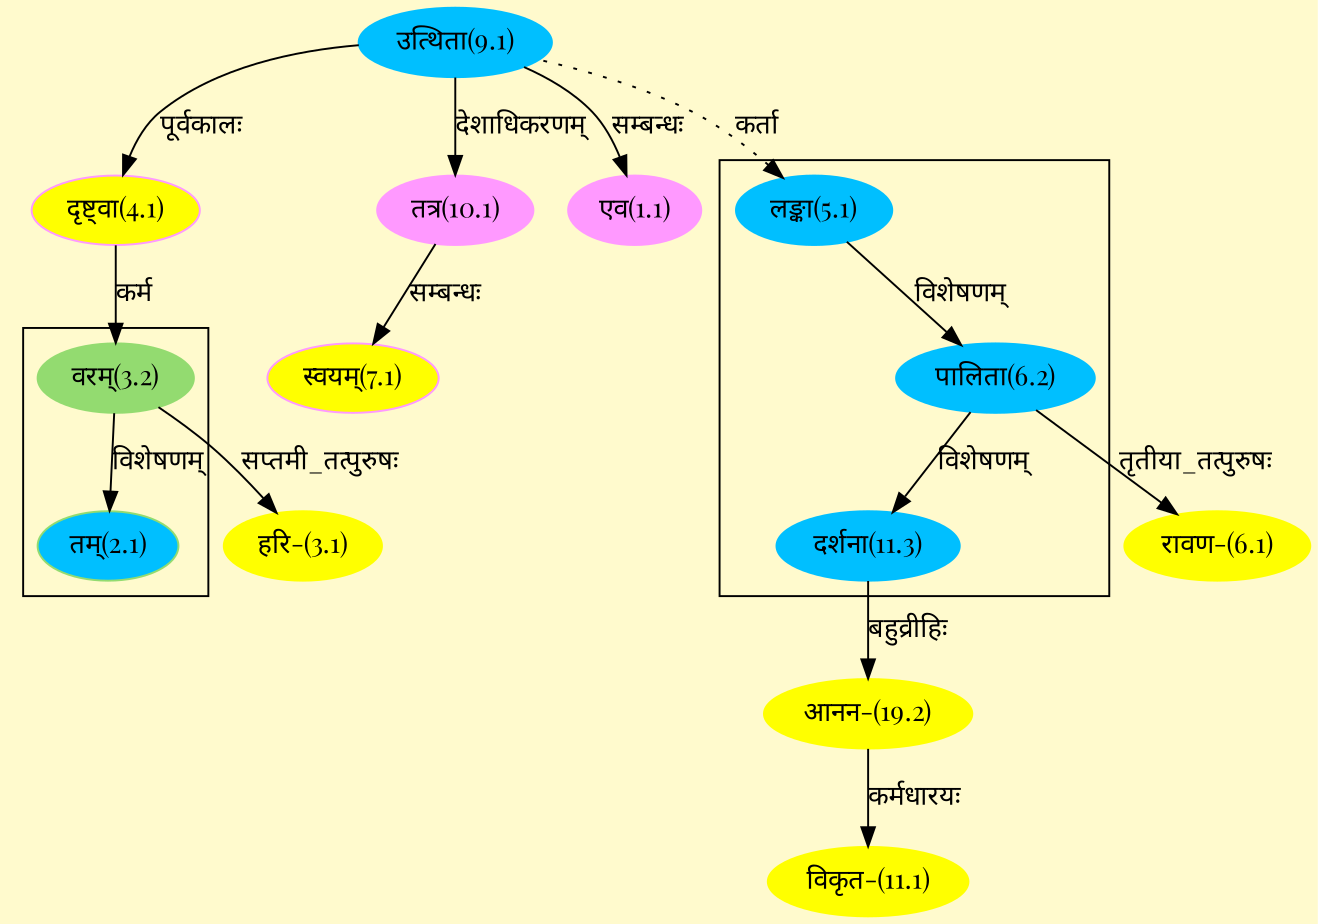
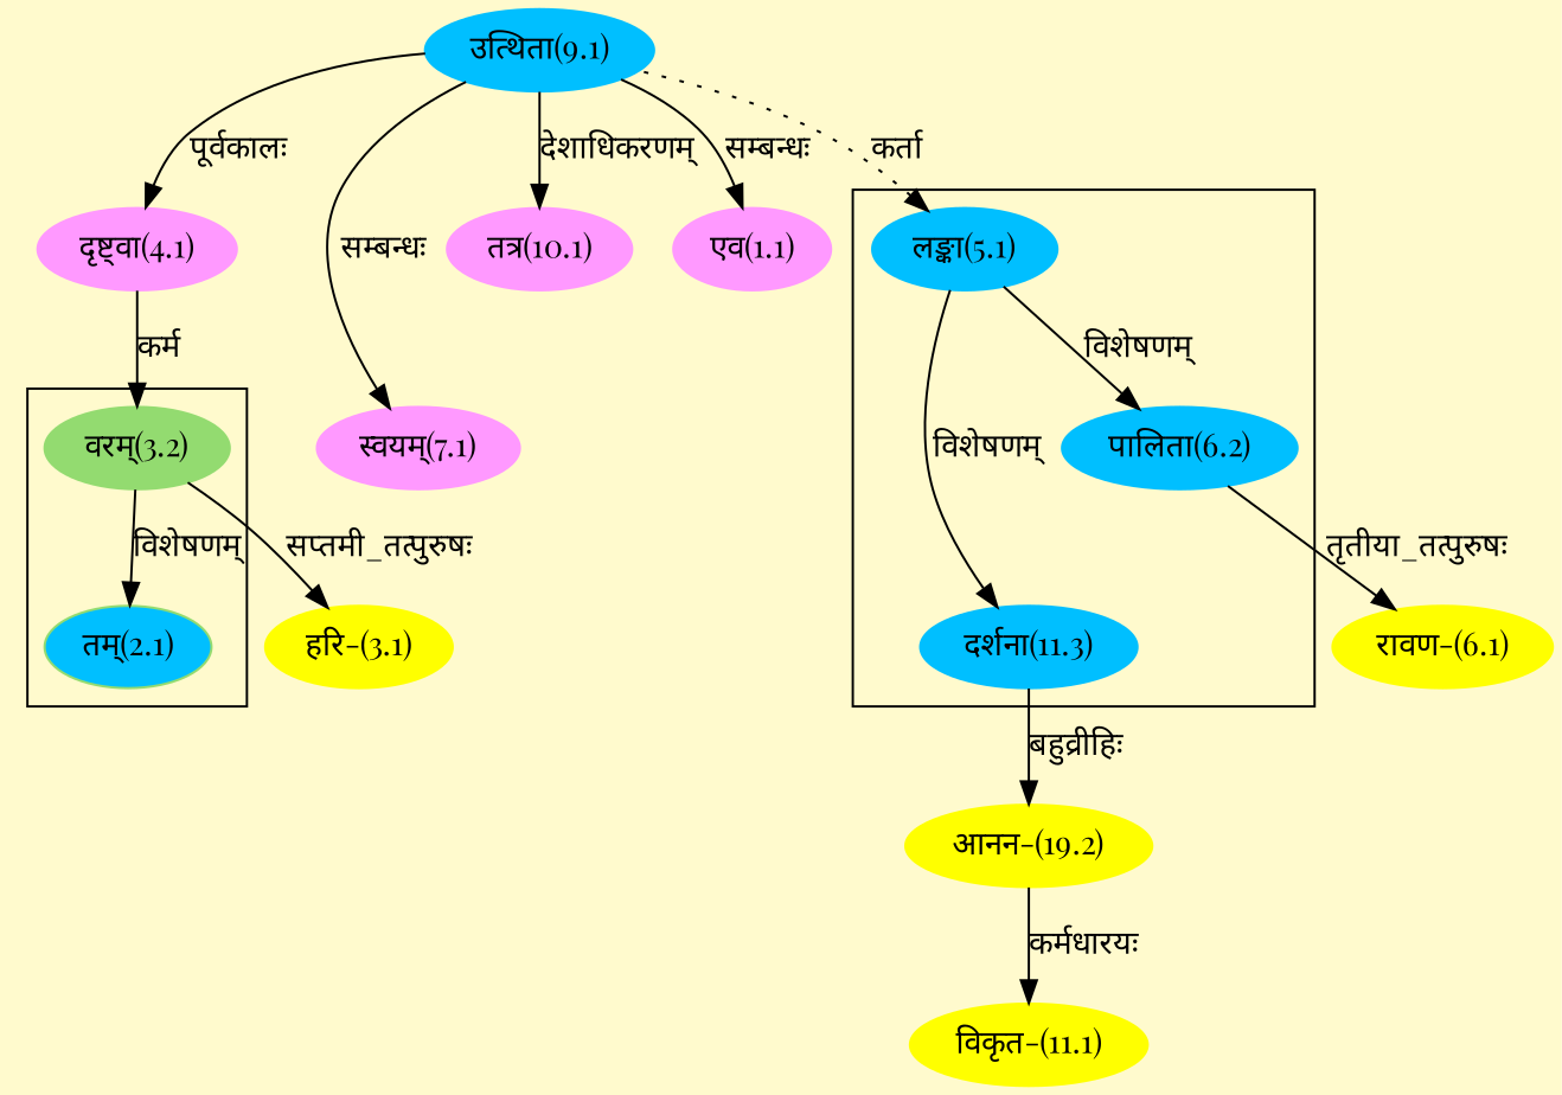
  digraph {
    bgcolor=lemonchiffon1
    compound=true
    fontname="Playfair Display"
    rankdir=BT
    node [color="#00BFFF" fontname="Playfair Display" style=filled]
    edge [dir=back fontname="Playfair Display"]
    n1 [label="लङ्का(5.1)"]
    n2 [label="पालिता(6.2)"]
    n3 [label="दर्शना(11.3)"]
    n4 [color="#93DB70" fillcolor="#00BFFF" label="तम्(2.1)"]
    n5 [color="#93DB70" label="वरम्(3.2)"]
    n6 [label="उत्थिता(9.1)"]
-   n7 [color="#FF99FF" label="दृष्ट्वा(4.1)" fillcolor="#FFFF00"]
+   n7 [color="#FF99FF" label="दृष्ट्वा(4.1)"]
    n8 [color="#FFFF00" label="हरि-(3.1)"]
    n9 [color="#FFFF00" label="रावण-(6.1)"]
-   n10 [color="#FF99FF" label="स्वयम्(7.1)" fillcolor="#FFFF00"]
+   n10 [color="#FF99FF" label="स्वयम्(7.1)"]
    n11 [color="#FF99FF" label="एव(1.1)"]
    n12 [color="#FF99FF" label="तत्र(10.1)"]
    n13 [color="#FFFF00" label="विकृत-(11.1)"]
    n14 [color="#FFFF00" label="आनन-(19.2)"]
    subgraph cluster_1 {
      n1
      n2
      n3
    }
    subgraph cluster_2 {
      n4
      n5
    }
    n1 -> n6 [label="कर्ता" style=dotted]
    n2 -> n1 [label="विशेषणम्"]
-   n3 -> n2 [label="विशेषणम्"]
+   n3 -> n1 [label="विशेषणम्"]
    n4 -> n5 [label="विशेषणम्"]
    n5 -> n7 [label="कर्म"]
    n7 -> n6 [label="पूर्वकालः"]
    n8 -> n5 [label="सप्तमी_तत्पुरुषः"]
    n9 -> n2 [label="तृतीया_तत्पुरुषः"]
-   n10 -> n12 [label="सम्बन्धः"]
+   n10 -> n6 [label="सम्बन्धः"]
    n11 -> n6 [label="सम्बन्धः"]
    n12 -> n6 [label="देशाधिकरणम्"]
    n13 -> n14 [label="कर्मधारयः"]
    n14 -> n3 [label="बहुव्रीहिः"]
  }
